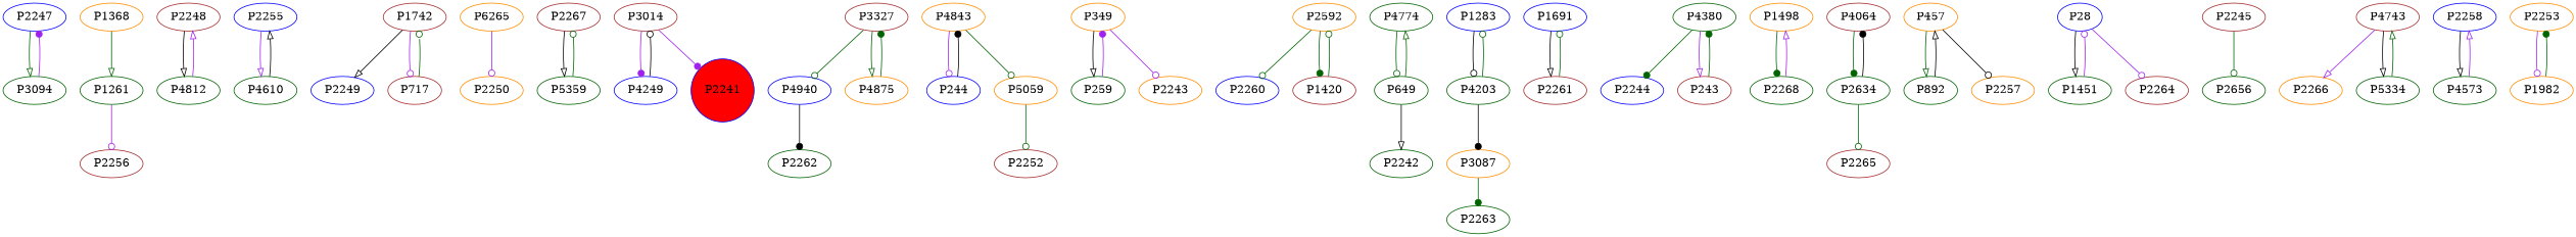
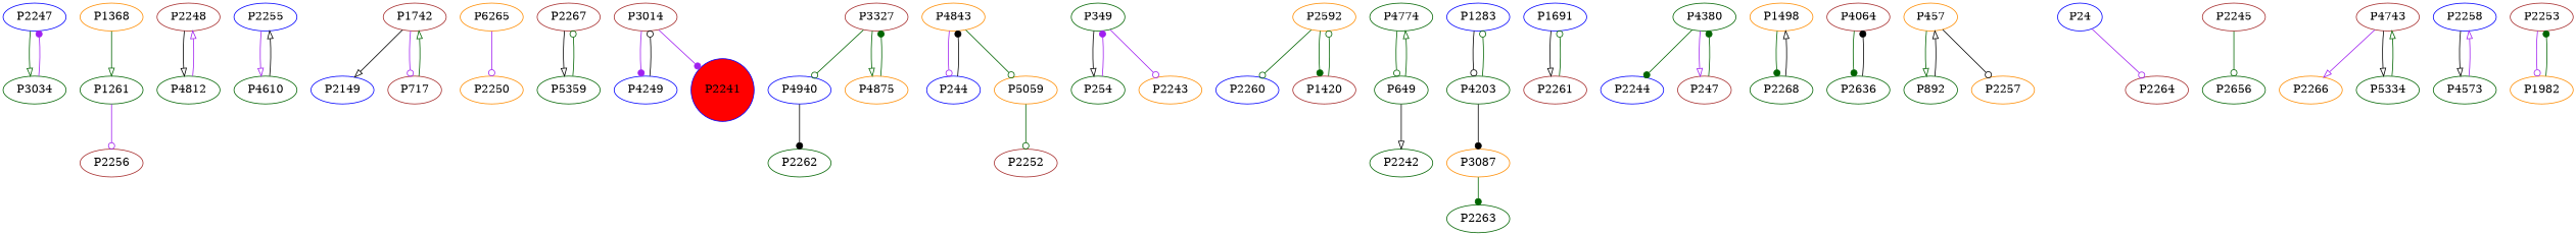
  digraph {
    node [color=darkgreen]
    edge [arrowhead=onormal color=darkgreen]
    P2247 [color=blue]
-   P3034 [label=P3094]
+   P3034
    P1368 [color=darkorange]
    P1261
    P2256 [color=brown]
    P2248 [color=brown]
    P4812
    P2255 [color=blue]
    P4610
    P1742 [color=brown]
-   P2249 [color=blue]
+   P2249 [color=blue label=P2149]
    P717 [color=brown]
    P6265 [color=darkorange]
    P2250 [color=darkorange]
    P2267 [color=brown]
    P5359
    P3014 [color=brown]
    P4249 [color=blue]
    P2241 [color=blue fillcolor=red shape=circle style=filled]
    P4940 [color=blue]
    P2262
    P3327 [color=brown]
    P4875 [color=darkorange]
    P4843 [color=darkorange]
    P244 [color=blue]
    P5059 [color=darkorange]
    P2252 [color=brown]
-   P349 [color=darkorange]
-   P254 [label=P259]
+   P349
+   P254
    P2243 [color=darkorange]
    P2592 [color=darkorange]
    P2260 [color=blue]
    P1420 [color=brown]
    P4774
    P649
    P2242
    P1283 [color=blue]
    P4203
    P3087 [color=darkorange]
    P2263
    P1691 [color=blue]
    P2261 [color=brown]
    P2244 [color=blue]
    P4380
-   P247 [color=brown label=P243]
+   P247 [color=brown]
    P1498 [color=darkorange]
    P2268
    P4064 [color=brown]
-   P2636 [label=P2634]
-   P2265 [color=brown]
+   P2636
    P457 [color=darkorange]
    P892
    P2257 [color=darkorange]
-   P24 [color=blue label=P28]
-   P1451
+   P24 [color=blue]
    P2264 [color=brown]
    P2245 [color=brown]
    P2656
    P4743 [color=brown]
    P2266 [color=darkorange]
    P5334
    P2258 [color=blue]
    P4573
-   P2253 [color=darkorange]
+   P2253 [color=brown]
    P1982 [color=darkorange]
    P2247 -> P3034
    P3034 -> P2247 [arrowhead=dot color=purple]
    P1368 -> P1261
    P1261 -> P2256 [arrowhead=odot color=purple]
    P2248 -> P4812 [color=black]
    P4812 -> P2248 [color=purple]
    P2255 -> P4610 [color=purple]
    P4610 -> P2255 [color=black]
    P1742 -> P2249 [color=black]
    P1742 -> P717 [arrowhead=odot color=purple]
-   P717 -> P1742 [arrowhead=odot]
+   P717 -> P1742
    P6265 -> P2250 [arrowhead=odot color=purple]
    P2267 -> P5359 [color=black]
    P5359 -> P2267 [arrowhead=odot]
    P3014 -> P4249 [arrowhead=dot color=purple]
    P3014 -> P2241 [arrowhead=dot color=purple]
    P4249 -> P3014 [arrowhead=odot color=black]
    P4940 -> P2262 [arrowhead=dot color=black]
    P3327 -> P4940 [arrowhead=odot]
    P3327 -> P4875
    P4875 -> P3327 [arrowhead=dot]
    P4843 -> P244 [arrowhead=odot color=purple]
    P4843 -> P5059 [arrowhead=odot]
    P244 -> P4843 [arrowhead=dot color=black]
    P5059 -> P2252 [arrowhead=odot]
    P349 -> P254 [color=black]
    P349 -> P2243 [arrowhead=odot color=purple]
    P254 -> P349 [arrowhead=dot color=purple]
    P2592 -> P2260 [arrowhead=odot]
    P2592 -> P1420 [arrowhead=dot]
    P1420 -> P2592 [arrowhead=odot]
    P4774 -> P649 [arrowhead=odot]
    P649 -> P4774
    P649 -> P2242 [color=black]
    P1283 -> P4203 [arrowhead=odot color=black]
    P4203 -> P1283 [arrowhead=odot]
    P4203 -> P3087 [arrowhead=dot color=black]
    P3087 -> P2263 [arrowhead=dot]
    P1691 -> P2261 [color=black]
    P2261 -> P1691 [arrowhead=odot]
    P4380 -> P2244 [arrowhead=dot]
    P4380 -> P247 [color=purple]
    P247 -> P4380 [arrowhead=dot]
    P1498 -> P2268 [arrowhead=dot]
-   P2268 -> P1498 [color=purple]
+   P2268 -> P1498 [color=black]
    P4064 -> P2636 [arrowhead=dot]
    P2636 -> P4064 [arrowhead=dot color=black]
-   P2636 -> P2265 [arrowhead=odot]
    P457 -> P892
    P457 -> P2257 [arrowhead=odot color=black]
    P892 -> P457 [color=black]
-   P24 -> P1451 [color=black]
    P24 -> P2264 [arrowhead=odot color=purple]
-   P1451 -> P24 [arrowhead=odot color=purple]
    P2245 -> P2656 [arrowhead=odot]
    P4743 -> P2266 [color=purple]
    P4743 -> P5334 [color=black]
    P5334 -> P4743
    P2258 -> P4573 [color=black]
    P4573 -> P2258 [color=purple]
    P2253 -> P1982 [arrowhead=odot color=purple]
    P1982 -> P2253 [arrowhead=dot]
  }
